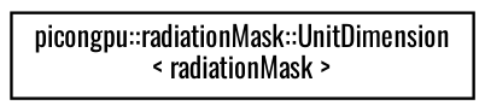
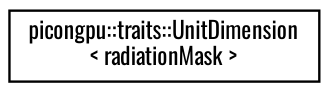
  digraph {
    rankdir=LR
    fontname=Oswald
-   n1 [color=black fillcolor=white fontname=Oswald fontsize=10 height=0.2 label="picongpu::radiationMask::UnitDimension\l\< radiationMask \>" shape=record style=filled width=0.4]
+   n1 [color=black fillcolor=white fontname=Oswald fontsize=10 height=0.2 label="picongpu::traits::UnitDimension\l\< radiationMask \>" shape=record style=filled width=0.4]
  }
